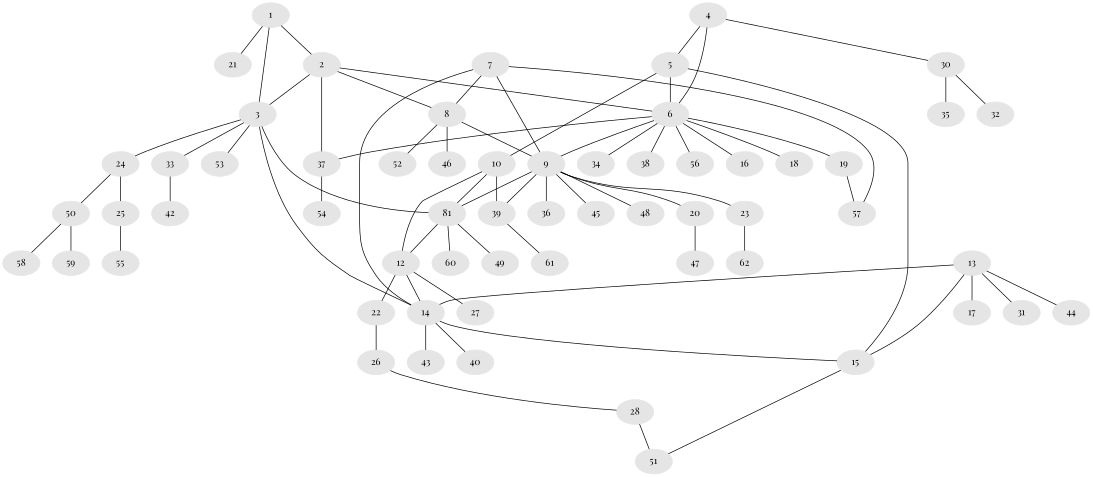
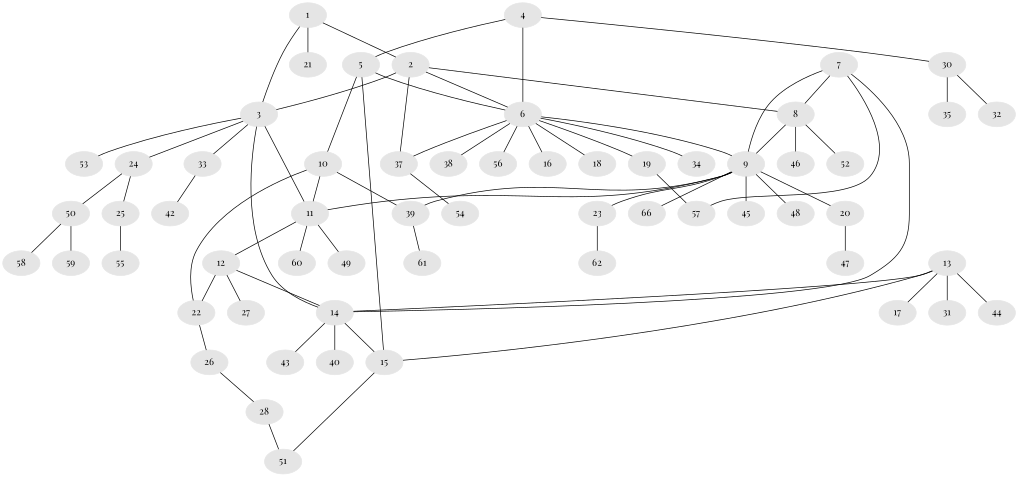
  graph {
    fontname="Playfair Display"
    node [color=gray90 fontname="Playfair Display" style=filled]
    edge [fontname="Playfair Display"]
    1
    2
    3
    21
    6
    8
    37
-   11 [label=81]
+   11
    14
    24
    33
    53
    9
    16
    18
    19
    34
    38
    56
    46
    52
    54
    12
    49
    60
    15
    40
    43
    25
    50
    42
    4
    5
    30
    10
    32
    35
    39
    51
    20
    23
-   36
+   36 [label=66]
    45
    48
    57
    7
    47
    62
    61
    22
    27
    26
    13
    17
    31
    44
    28
    55
    58
    59
    1 -- 2
    1 -- 3
    1 -- 21
    2 -- 3
    2 -- 6
    2 -- 8
    2 -- 37
    3 -- 11
    3 -- 14
    3 -- 24
    3 -- 33
    3 -- 53
    6 -- 37
    6 -- 9
    6 -- 16
    6 -- 18
    6 -- 19
    6 -- 34
    6 -- 38
    6 -- 56
    8 -- 9
    8 -- 46
    8 -- 52
    37 -- 54
    11 -- 12
    11 -- 49
    11 -- 60
    14 -- 15
    14 -- 40
    14 -- 43
    24 -- 25
    24 -- 50
    33 -- 42
    9 -- 11
    9 -- 39
    9 -- 20
    9 -- 23
    9 -- 36
    9 -- 45
    9 -- 48
    19 -- 57
    12 -- 14
    12 -- 22
    12 -- 27
    15 -- 51
    25 -- 55
    50 -- 58
    50 -- 59
    4 -- 6
    4 -- 5
    4 -- 30
    5 -- 6
    5 -- 15
    5 -- 10
    30 -- 32
    30 -- 35
    10 -- 11
-   10 -- 12
+   10 -- 22
    10 -- 39
    39 -- 61
    20 -- 47
    23 -- 62
    7 -- 8
    7 -- 14
    7 -- 9
    7 -- 57
    22 -- 26
    26 -- 28
    13 -- 14
    13 -- 15
    13 -- 17
    13 -- 31
    13 -- 44
    28 -- 51
  }
